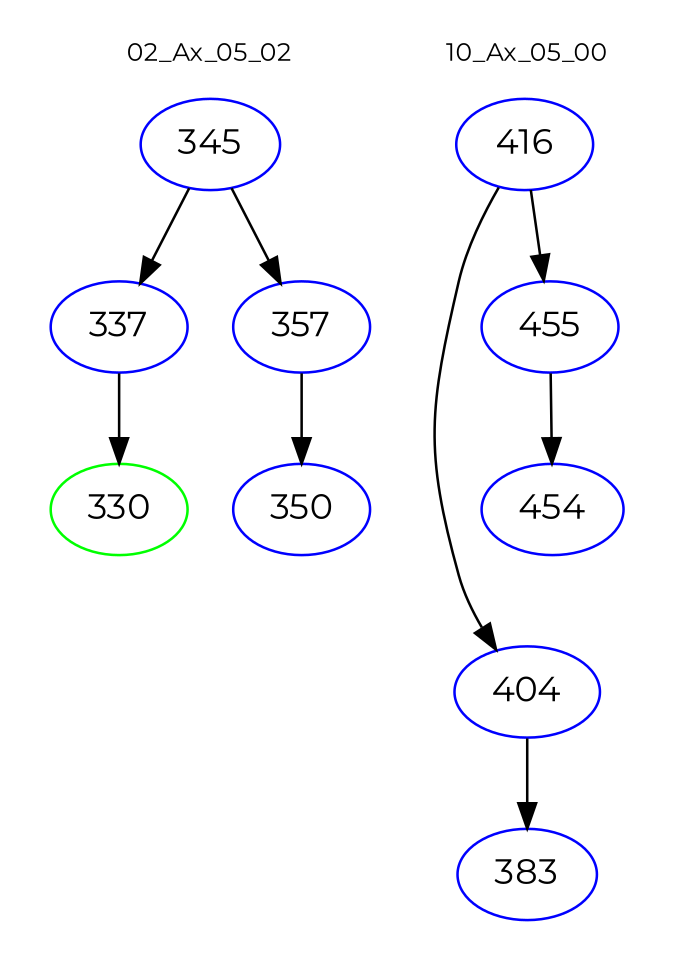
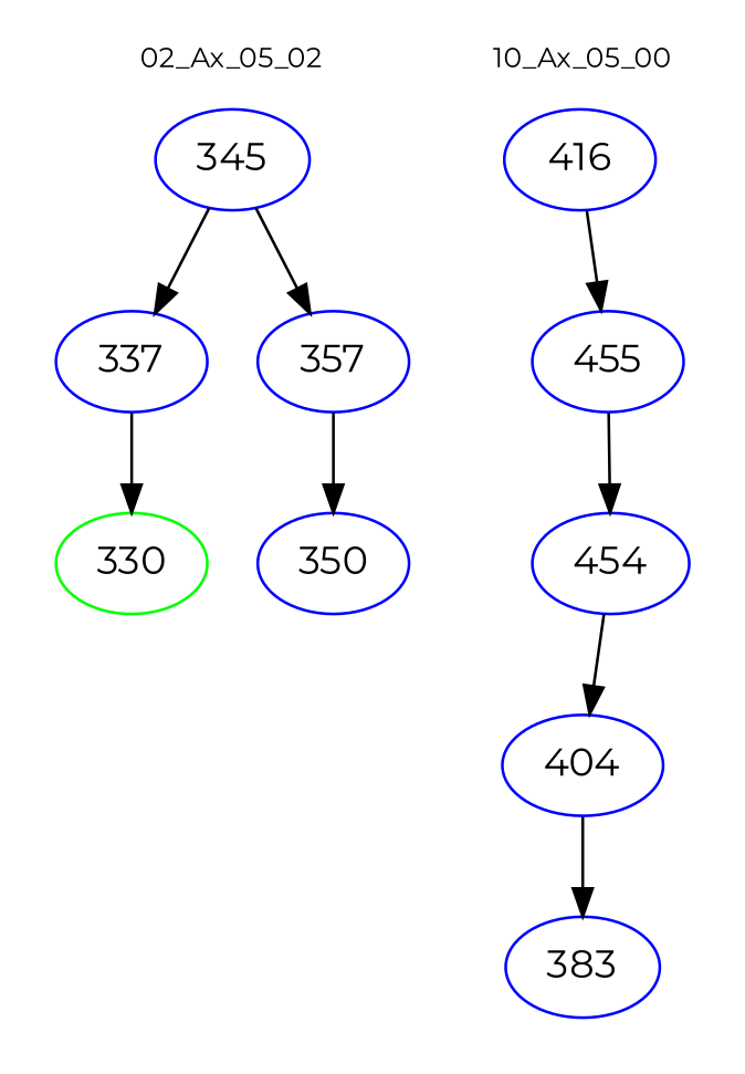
  digraph {
    fontname=Montserrat
    node [color=blue fontname=Montserrat]
    edge [color=black fontname=Montserrat]
    n1 [label=345]
    n2 [label=337]
    n3 [label=357]
    n4 [color=green label=330]
    n5 [label=350]
    n6 [label=416]
    n7 [label=404]
    n8 [label=455]
    n9 [label=383]
    n10 [label=454]
    subgraph cluster_1 {
      color=white
      fontsize=10
      label="02_Ax_05_02"
      n1
      n2
      n3
      n4
      n5
    }
    subgraph cluster_2 {
      color=white
      fontsize=10
      label="10_Ax_05_00"
      n6
      n7
      n8
      n9
      n10
    }
    n1 -> n2
    n1 -> n3
    n2 -> n4
    n3 -> n5
-   n6 -> n7
+   n10 -> n7
    n6 -> n8
    n7 -> n9
    n8 -> n10
  }
